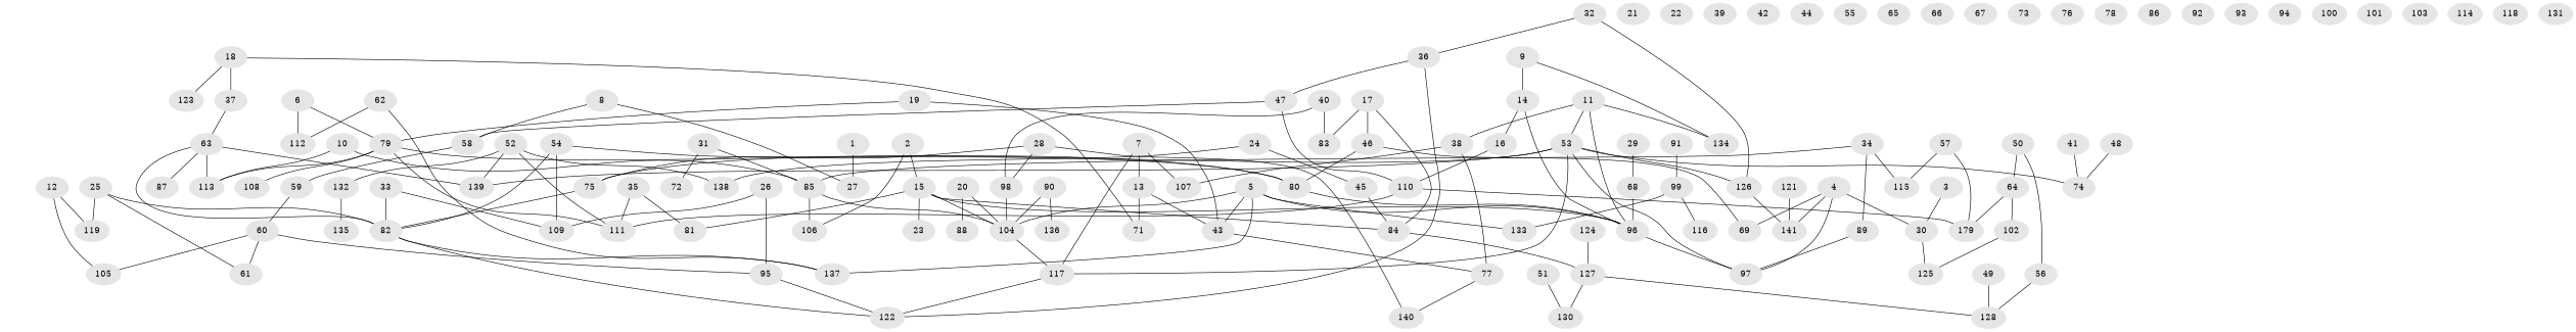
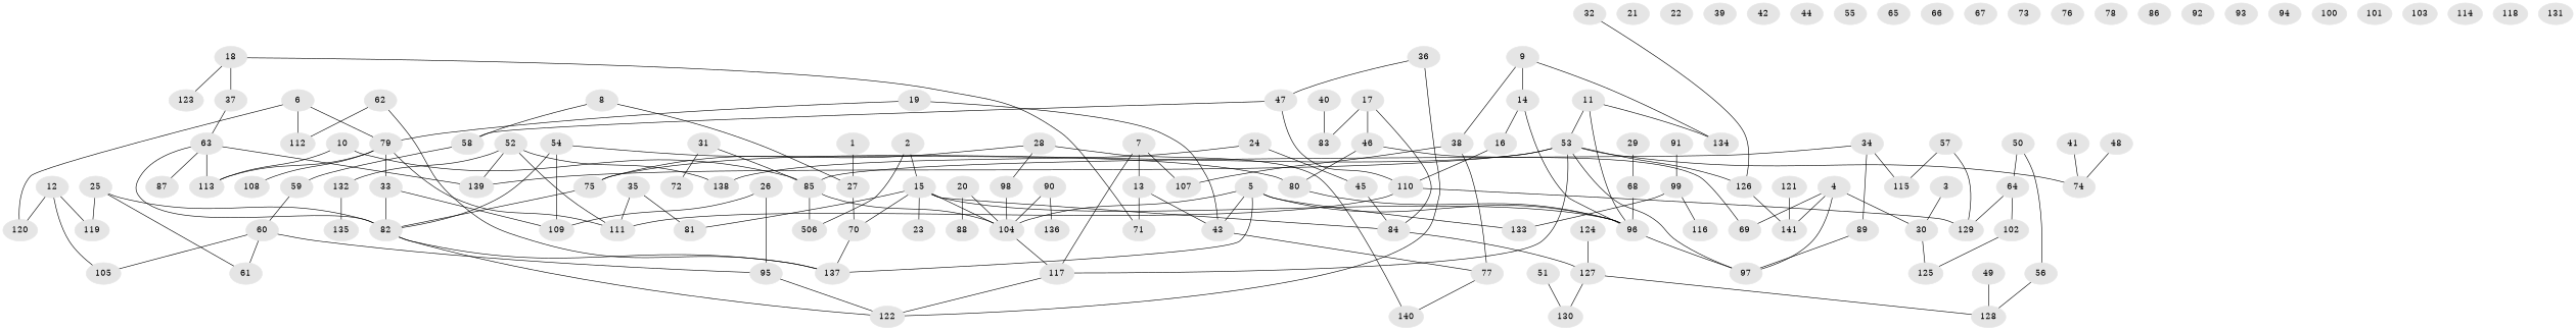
  graph {
    node [color=gray90 style=filled]
    1
    27
+   70
    2
    15
-   106
+   106 [label=506]
    96
    104
    23
    81
    84
    3
    30
    125
    4
    69
    97
    141
    5
    43
    137
    133
    77
    117
    6
    79
    112
+   120
    113
    111
    80
    108
    7
    13
    107
    71
    122
    8
    58
    59
    9
    14
    38
    134
    16
    10
    85
    11
    53
    75
    126
    74
    139
    12
    105
    119
    110
    127
-   129 [label=179]
+   129
    17
    46
    83
    18
    37
    123
    63
    19
    20
    88
    21
    22
    24
    45
    138
    25
    61
    82
    26
    95
    109
    28
    98
    140
    29
    68
    31
    72
    32
    36
    47
    33
    34
    89
    115
    35
    87
    39
    40
    41
    42
    44
    48
    49
    128
    50
    56
    64
    102
    51
    130
    52
    132
    135
    54
    55
    57
    60
    62
    65
    66
    67
    73
    76
    78
    86
    90
    136
    91
    99
    116
    92
    93
    94
    100
    101
    103
    114
    118
    121
    124
    131
    1 -- 27
+   27 -- 70
+   70 -- 137
    2 -- 15
    2 -- 106
+   15 -- 70
    15 -- 96
    15 -- 104
    15 -- 23
    15 -- 81
    15 -- 84
    96 -- 97
    104 -- 117
    84 -- 127
    3 -- 30
    30 -- 125
    4 -- 30
    4 -- 69
    4 -- 97
    4 -- 141
    5 -- 96
    5 -- 104
    5 -- 43
    5 -- 137
    5 -- 133
    43 -- 77
    77 -- 140
    117 -- 122
    6 -- 79
    6 -- 112
+   6 -- 120
    79 -- 113
    79 -- 111
-   79 -- 80
+   79 -- 33
    79 -- 108
    80 -- 96
    7 -- 117
    7 -- 13
    7 -- 107
    13 -- 43
    13 -- 71
    8 -- 27
    8 -- 58
    58 -- 59
    59 -- 60
    9 -- 14
-   11 -- 38
+   9 -- 38
    9 -- 134
    14 -- 96
    14 -- 16
    38 -- 77
    38 -- 107
    16 -- 110
    10 -- 113
    10 -- 85
    85 -- 106
    85 -- 104
    11 -- 96
    11 -- 134
    11 -- 53
    53 -- 97
    53 -- 117
    53 -- 75
    53 -- 126
    53 -- 74
    53 -- 139
    75 -- 82
    126 -- 141
+   12 -- 120
    12 -- 105
    12 -- 119
    110 -- 111
    110 -- 129
    127 -- 128
    127 -- 130
    17 -- 84
    17 -- 46
    17 -- 83
    46 -- 69
    46 -- 80
    18 -- 71
    18 -- 37
    18 -- 123
    37 -- 63
    63 -- 113
    63 -- 139
    63 -- 82
    63 -- 87
    19 -- 43
    19 -- 79
    20 -- 104
    20 -- 88
    24 -- 45
    24 -- 138
    45 -- 84
    25 -- 119
    25 -- 61
    25 -- 82
    82 -- 137
    82 -- 122
    26 -- 95
    26 -- 109
    95 -- 122
    28 -- 75
    28 -- 98
    28 -- 140
    98 -- 104
    29 -- 68
    68 -- 96
    31 -- 85
    31 -- 72
    32 -- 126
-   32 -- 36
    36 -- 122
    36 -- 47
    47 -- 58
    47 -- 110
    33 -- 82
    33 -- 109
    34 -- 85
    34 -- 89
    34 -- 115
    89 -- 97
    35 -- 81
    35 -- 111
    40 -- 83
-   40 -- 98
    41 -- 74
    48 -- 74
    49 -- 128
    50 -- 56
    50 -- 64
    56 -- 128
    64 -- 129
    64 -- 102
    102 -- 125
    51 -- 130
    52 -- 111
    52 -- 139
    52 -- 138
    52 -- 132
    132 -- 135
    54 -- 80
    54 -- 82
    54 -- 109
    57 -- 129
    57 -- 115
    60 -- 105
    60 -- 61
    60 -- 95
    62 -- 137
    62 -- 112
    90 -- 104
    90 -- 136
    91 -- 99
    99 -- 133
    99 -- 116
    121 -- 141
    124 -- 127
  }
